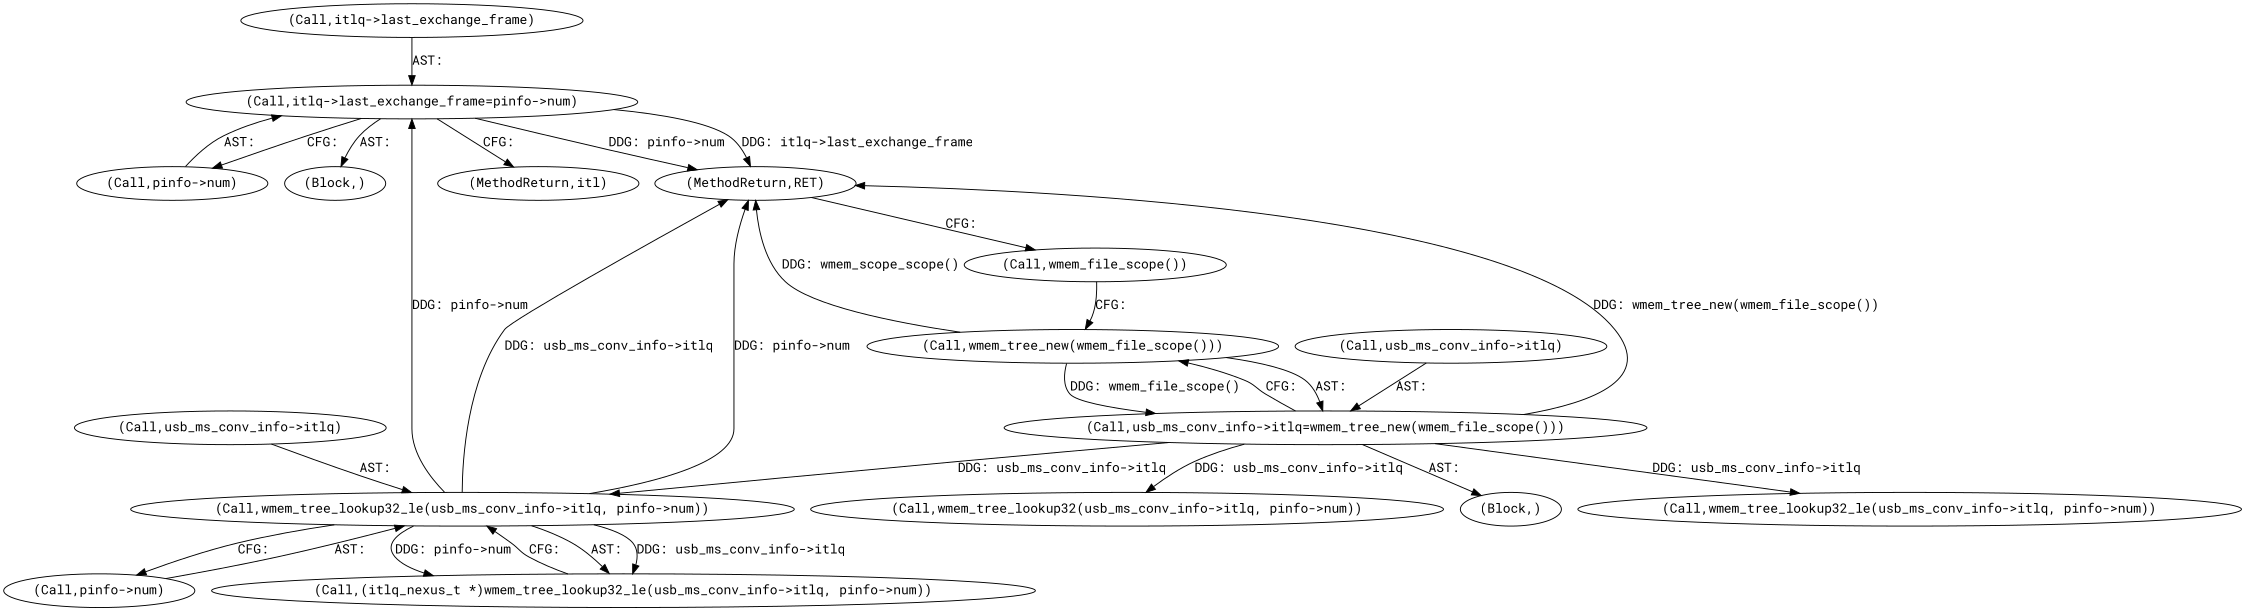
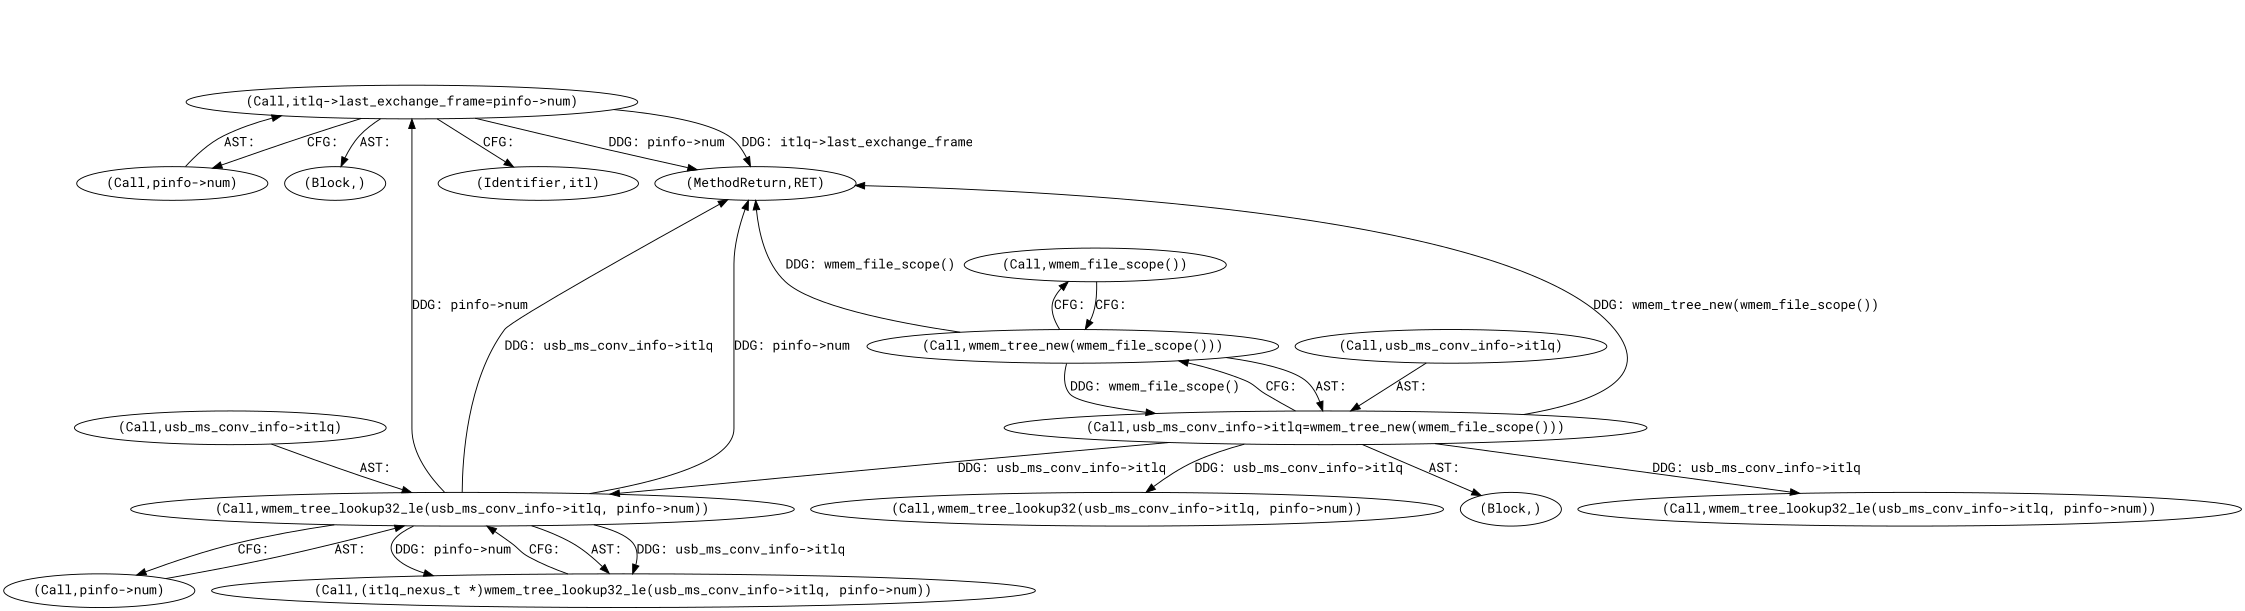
  digraph {
    fontname="Roboto Mono"
    node [fontname="Roboto Mono"]
    edge [fontname="Roboto Mono"]
    n1 [label="(Call,itlq->last_exchange_frame=pinfo->num)"]
    n2 [label="(Call,pinfo->num)"]
    n3 [label="(Block,)"]
    n4 [label="(MethodReturn,RET)"]
-   n5 [label="(MethodReturn,itl)"]
+   n5 [label="(Identifier,itl)"]
    n6 [label="(Call,wmem_tree_lookup32_le(usb_ms_conv_info->itlq, pinfo->num))"]
    n7 [label="(Call,pinfo->num)"]
    n8 [label="(Call,(itlq_nexus_t *)wmem_tree_lookup32_le(usb_ms_conv_info->itlq, pinfo->num))"]
    n9 [label="(Call,usb_ms_conv_info->itlq=wmem_tree_new(wmem_file_scope()))"]
    n10 [label="(Call,wmem_tree_new(wmem_file_scope()))"]
    n11 [label="(Call,wmem_tree_lookup32(usb_ms_conv_info->itlq, pinfo->num))"]
    n12 [label="(Block,)"]
    n13 [label="(Call,wmem_tree_lookup32_le(usb_ms_conv_info->itlq, pinfo->num))"]
    n14 [label="(Call,wmem_file_scope())"]
    n15 [label="(Call,usb_ms_conv_info->itlq)"]
-   n16 [label="(Call,itlq->last_exchange_frame)"]
    n17 [label="(Call,usb_ms_conv_info->itlq)"]
    n1 -> n2 [label="CFG: "]
    n1 -> n3 [label="AST: "]
    n1 -> n4 [label="DDG: itlq->last_exchange_frame"]
    n1 -> n4 [label="DDG: pinfo->num"]
    n1 -> n5 [label="CFG: "]
    n2 -> n1 [label="AST: "]
    n6 -> n1 [label="DDG: pinfo->num"]
    n6 -> n4 [label="DDG: usb_ms_conv_info->itlq"]
    n6 -> n4 [label="DDG: pinfo->num"]
    n6 -> n7 [label="CFG: "]
    n6 -> n8 [label="AST: "]
    n6 -> n8 [label="DDG: usb_ms_conv_info->itlq"]
    n6 -> n8 [label="DDG: pinfo->num"]
    n7 -> n6 [label="AST: "]
    n8 -> n6 [label="CFG: "]
    n9 -> n4 [label="DDG: wmem_tree_new(wmem_file_scope())"]
    n9 -> n6 [label="DDG: usb_ms_conv_info->itlq"]
    n9 -> n10 [label="CFG: "]
    n9 -> n11 [label="DDG: usb_ms_conv_info->itlq"]
    n9 -> n12 [label="AST: "]
    n9 -> n13 [label="DDG: usb_ms_conv_info->itlq"]
-   n10 -> n4 [label="DDG: wmem_scope_scope()"]
+   n10 -> n4 [label="DDG: wmem_file_scope()"]
    n10 -> n9 [label="AST: "]
    n10 -> n9 [label="DDG: wmem_file_scope()"]
-   n4 -> n14 [label="CFG: "]
+   n10 -> n14 [label="CFG: "]
    n14 -> n10 [label="CFG: "]
    n15 -> n6 [label="AST: "]
-   n16 -> n1 [label="AST: "]
    n17 -> n9 [label="AST: "]
  }
